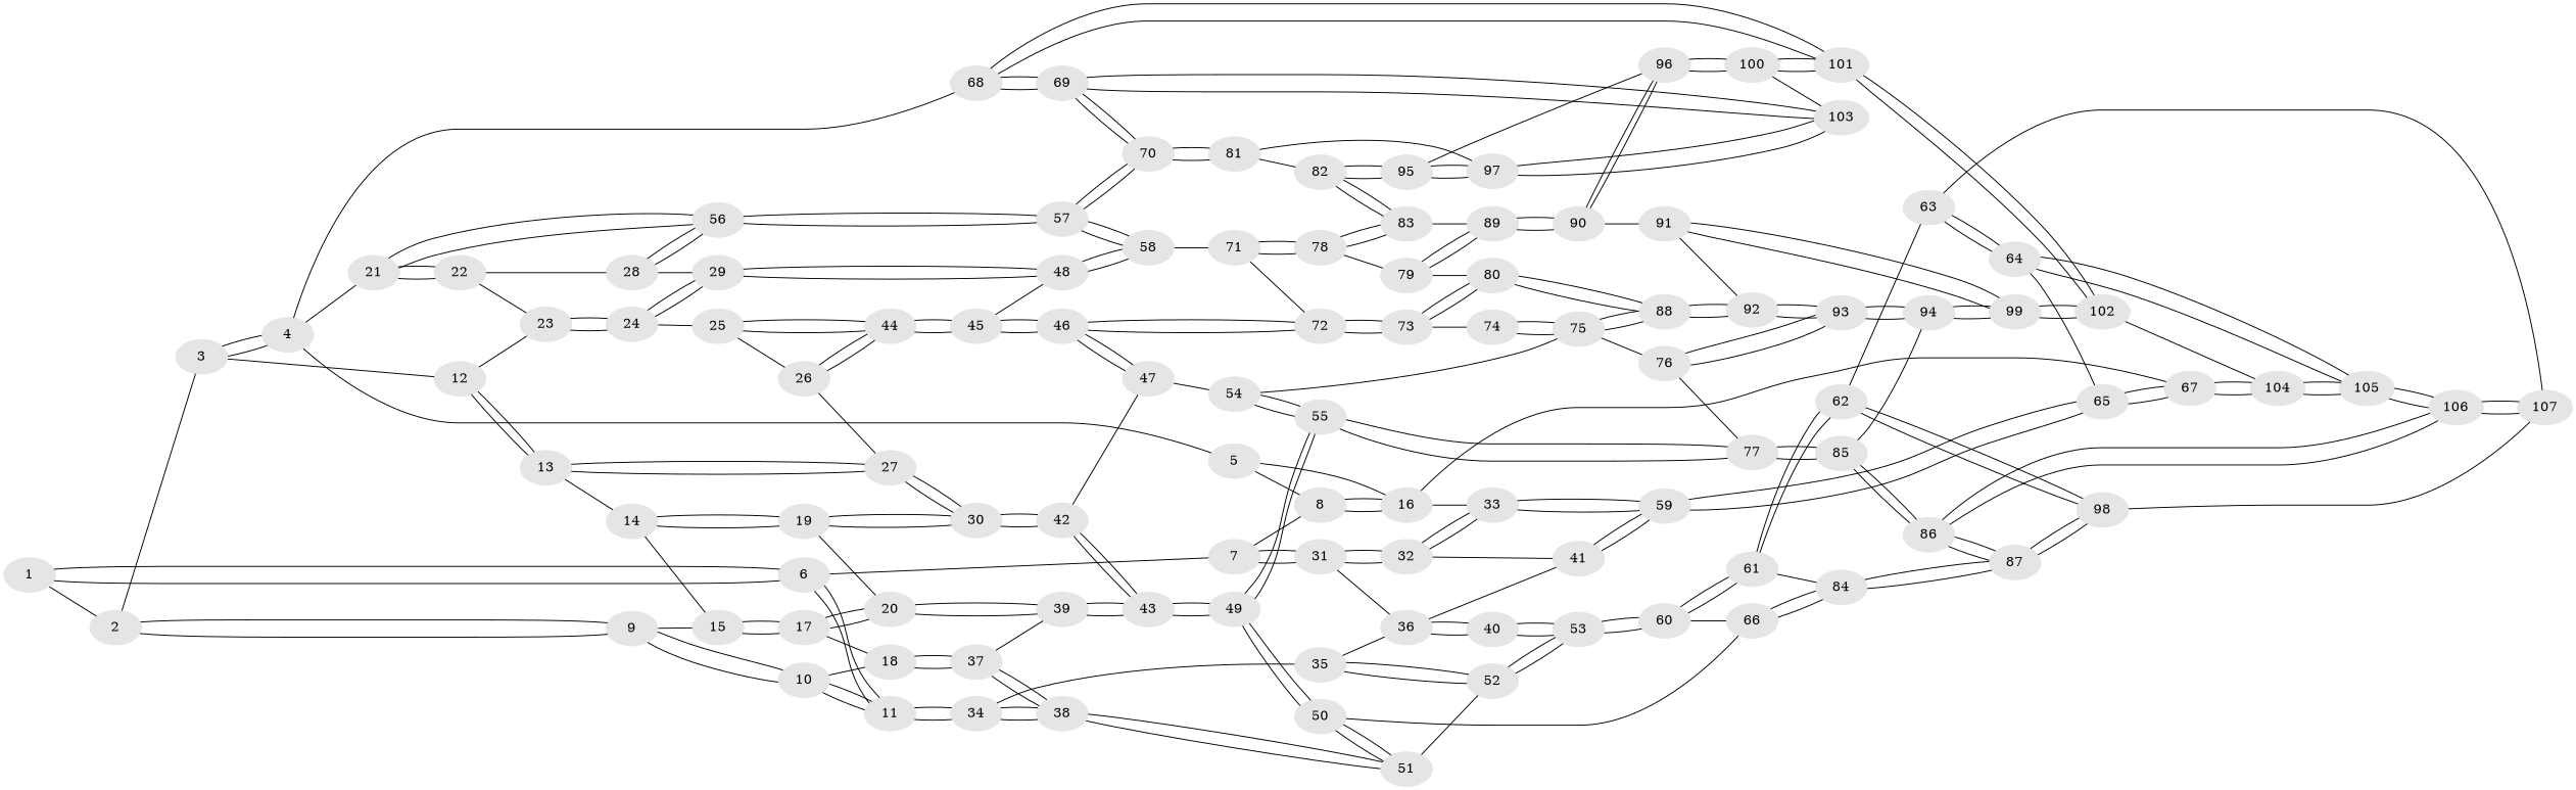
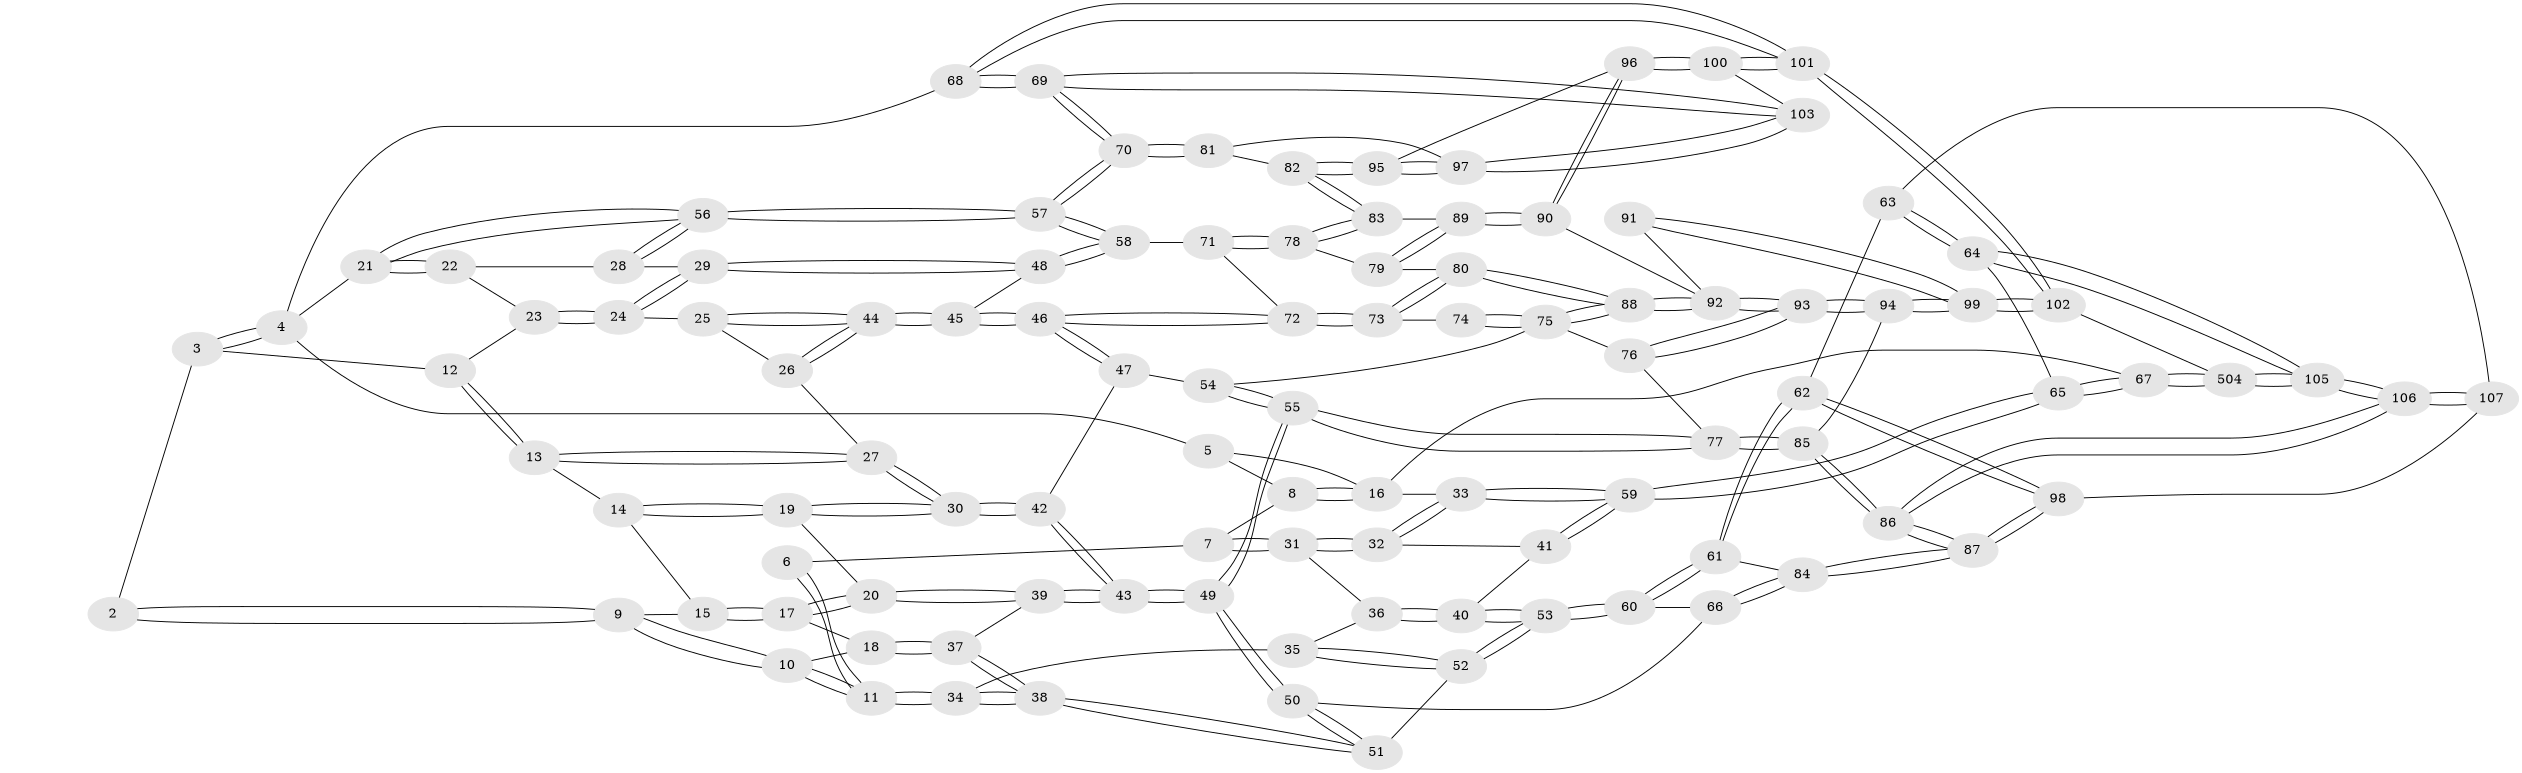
  graph {
    rankdir=LR
    node [color=gray90 style=filled]
-   1
    2
    6
    3
    9
    7
    11
    4
    12
    10
    15
    5
    21
    68
    13
    23
    8
    16
    22
    56
    69
    101
    33
    67
    31
    34
    32
    36
    18
    17
    37
    35
    38
    14
    27
    24
    19
    30
    20
    59
-   104
+   104 [label=504]
    39
    42
    43
    28
    57
    29
    25
    26
    44
    48
    45
    58
    47
    41
    40
    65
    52
    51
    53
    49
    60
    54
    50
    55
    46
    72
    73
    75
    71
    66
    77
    84
    61
    74
    85
    70
    81
    78
    62
    63
    98
    87
    64
    107
    105
    106
    103
    102
    82
    97
    79
    83
    80
    88
    76
    93
    92
    94
    86
    89
    90
    95
    96
    99
    91
    100
-   1 -- 2
-   1 -- 6
-   1 -- 6
    2 -- 3
    2 -- 9
    2 -- 9
    6 -- 7
    6 -- 11
    6 -- 11
    3 -- 4
    3 -- 4
    3 -- 12
    9 -- 10
    9 -- 10
    9 -- 15
    7 -- 8
    7 -- 31
    7 -- 31
    11 -- 34
    11 -- 34
    4 -- 5
    4 -- 21
    4 -- 68
    12 -- 13
    12 -- 13
    12 -- 23
    10 -- 11
    10 -- 11
    10 -- 18
    15 -- 17
    15 -- 17
    5 -- 8
    5 -- 16
    21 -- 22
    21 -- 22
    21 -- 56
    21 -- 56
    68 -- 69
    68 -- 69
    68 -- 101
    68 -- 101
    13 -- 14
    13 -- 27
    13 -- 27
    23 -- 24
    23 -- 24
    8 -- 16
    8 -- 16
    16 -- 33
    16 -- 67
    22 -- 23
    22 -- 28
    56 -- 57
    56 -- 57
    69 -- 70
    69 -- 70
    69 -- 103
    69 -- 103
    101 -- 102
    101 -- 102
    33 -- 59
    33 -- 59
    67 -- 104
    67 -- 104
    31 -- 32
    31 -- 32
    31 -- 36
    34 -- 35
    34 -- 38
    34 -- 38
    32 -- 33
    32 -- 33
    32 -- 41
    36 -- 40
    36 -- 40
    18 -- 37
    18 -- 37
    17 -- 18
    17 -- 20
    17 -- 20
    37 -- 38
    37 -- 38
    37 -- 39
    35 -- 36
    35 -- 52
    35 -- 52
    38 -- 51
    38 -- 51
    14 -- 15
    14 -- 19
    14 -- 19
    27 -- 30
    27 -- 30
    24 -- 29
    24 -- 29
    24 -- 25
    19 -- 30
    19 -- 30
    19 -- 20
    30 -- 42
    30 -- 42
    20 -- 39
    20 -- 39
    59 -- 65
    59 -- 65
    104 -- 105
    104 -- 105
    39 -- 43
    39 -- 43
    42 -- 43
    42 -- 43
    42 -- 47
    43 -- 49
    43 -- 49
    28 -- 56
    28 -- 56
    28 -- 29
    57 -- 58
    57 -- 58
    57 -- 70
    57 -- 70
    29 -- 48
    29 -- 48
    25 -- 26
    25 -- 44
    25 -- 44
    26 -- 27
    26 -- 44
    26 -- 44
    44 -- 45
    44 -- 45
    48 -- 58
    48 -- 58
    45 -- 48
    45 -- 46
    45 -- 46
    58 -- 71
    47 -- 54
    41 -- 59
    41 -- 59
-   36 -- 41
+   40 -- 41
    40 -- 53
    40 -- 53
    65 -- 67
    65 -- 67
    52 -- 53
    52 -- 53
    51 -- 52
    53 -- 60
    53 -- 60
    49 -- 50
    49 -- 50
    49 -- 55
    49 -- 55
    60 -- 66
    60 -- 61
    60 -- 61
    54 -- 55
    54 -- 55
    54 -- 75
    50 -- 51
    50 -- 51
    50 -- 66
    55 -- 77
    55 -- 77
    46 -- 47
    46 -- 47
    46 -- 72
    46 -- 72
    72 -- 73
    72 -- 73
    73 -- 74
    73 -- 80
    73 -- 80
    75 -- 88
    75 -- 88
    75 -- 76
    71 -- 72
    71 -- 78
    71 -- 78
    66 -- 84
    66 -- 84
    77 -- 85
    77 -- 85
    84 -- 87
    84 -- 87
    61 -- 84
    61 -- 62
    61 -- 62
    74 -- 75
    74 -- 75
    85 -- 94
    85 -- 86
    85 -- 86
    70 -- 81
    70 -- 81
    81 -- 82
    81 -- 97
    78 -- 79
    78 -- 83
    78 -- 83
    62 -- 63
    62 -- 98
    62 -- 98
    63 -- 64
    63 -- 64
    63 -- 107
    98 -- 107
    87 -- 98
    87 -- 98
    64 -- 65
    64 -- 105
    64 -- 105
    105 -- 106
    105 -- 106
    106 -- 107
    106 -- 107
    102 -- 104
    82 -- 83
    82 -- 83
    82 -- 95
    82 -- 95
    97 -- 103
    97 -- 103
    79 -- 80
    79 -- 89
    79 -- 89
    83 -- 89
    80 -- 88
    80 -- 88
    88 -- 92
    88 -- 92
    76 -- 77
    76 -- 93
    76 -- 93
    93 -- 94
    93 -- 94
    92 -- 93
    92 -- 93
    94 -- 99
    94 -- 99
    86 -- 87
    86 -- 87
    86 -- 106
    86 -- 106
    89 -- 90
    89 -- 90
    90 -- 96
    90 -- 96
-   90 -- 91
+   90 -- 92
    95 -- 97
    95 -- 97
    95 -- 96
    96 -- 100
    96 -- 100
    99 -- 102
    99 -- 102
    91 -- 92
    91 -- 99
    91 -- 99
    100 -- 101
    100 -- 101
    100 -- 103
  }
